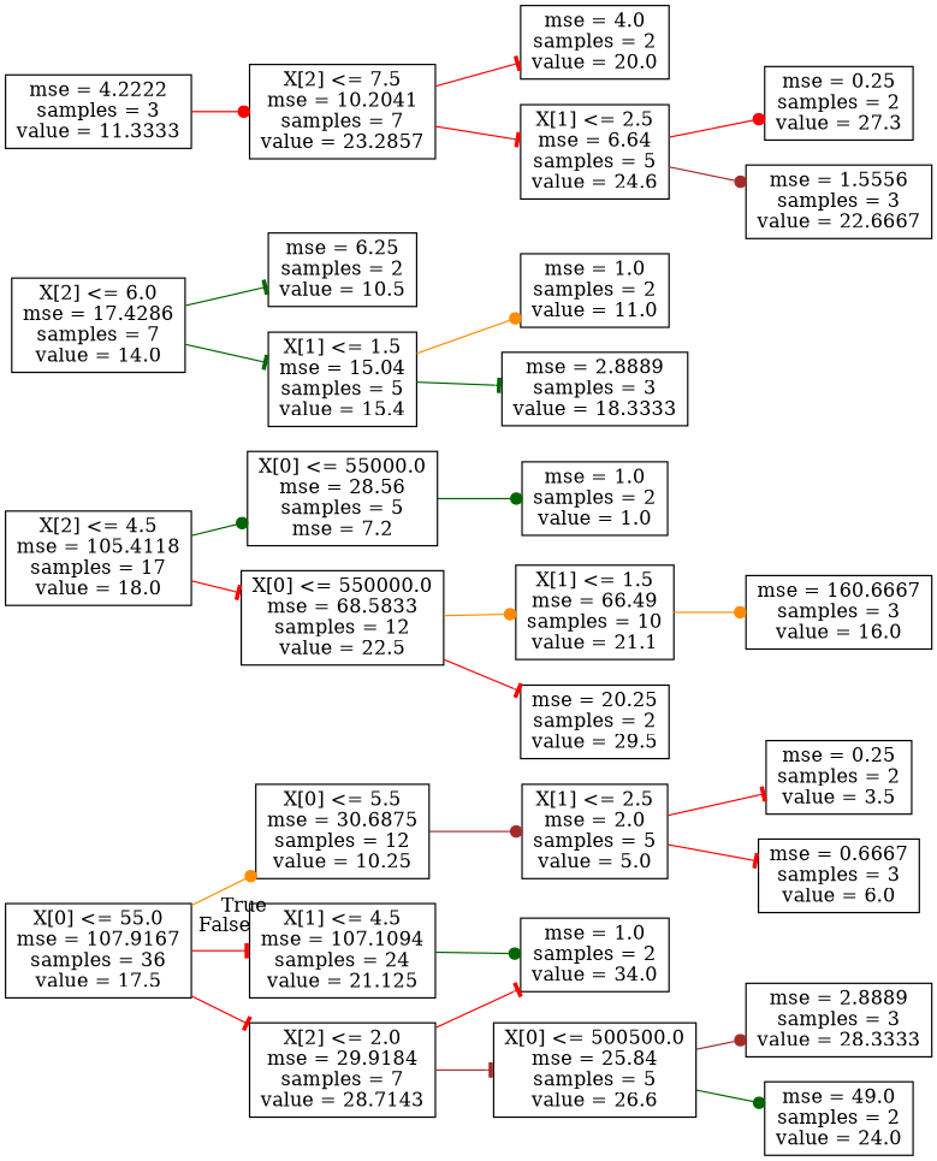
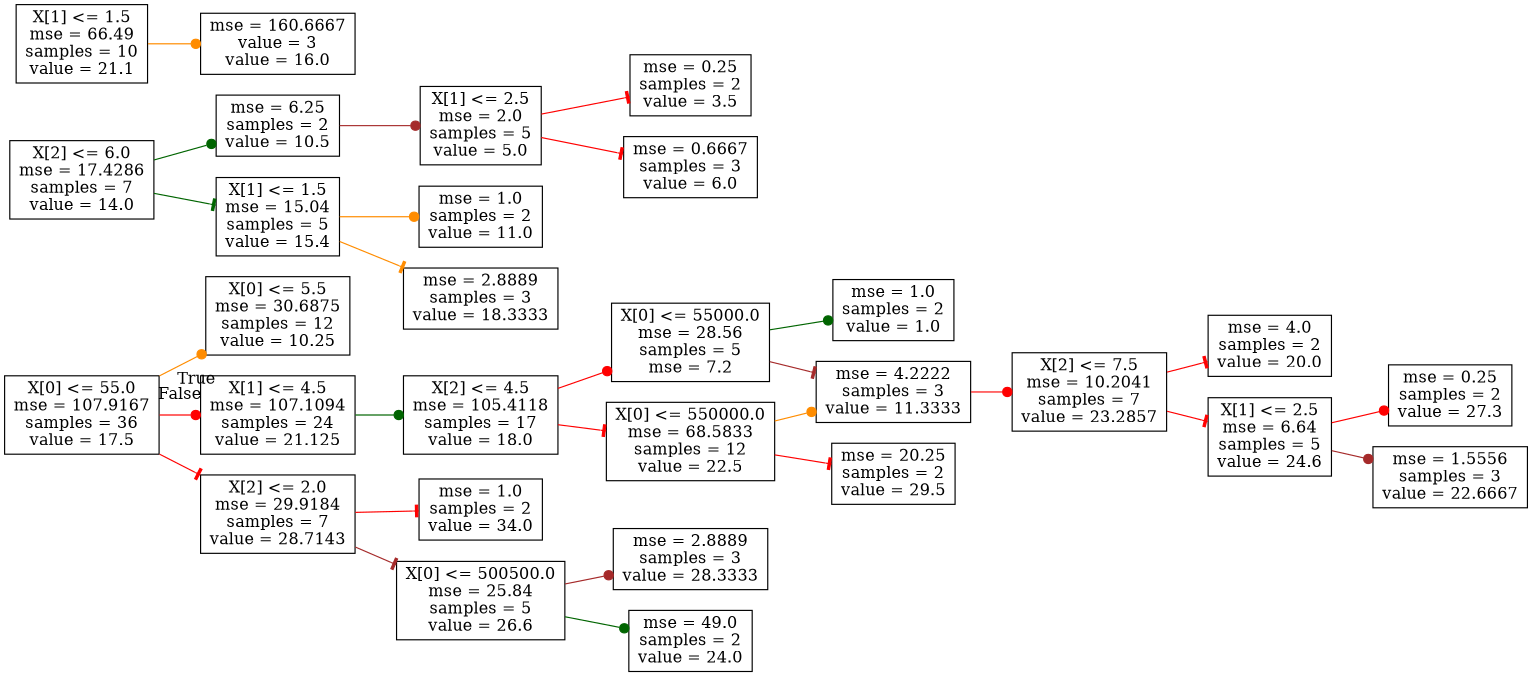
  digraph {
    rankdir=LR
    node [shape=box]
    edge [arrowhead=dot color=red]
    n1 [label="X[0] <= 55.0\nmse = 107.9167\nsamples = 36\nvalue = 17.5"]
    n2 [label="X[0] <= 5.5\nmse = 30.6875\nsamples = 12\nvalue = 10.25"]
    n3 [label="X[1] <= 4.5\nmse = 107.1094\nsamples = 24\nvalue = 21.125"]
    n4 [label="X[2] <= 2.0\nmse = 29.9184\nsamples = 7\nvalue = 28.7143"]
    n5 [label="X[1] <= 2.5\nmse = 2.0\nsamples = 5\nvalue = 5.0"]
    n6 [label="X[2] <= 4.5\nmse = 105.4118\nsamples = 17\nvalue = 18.0"]
    n7 [label="mse = 0.25\nsamples = 2\nvalue = 3.5"]
    n8 [label="mse = 0.6667\nsamples = 3\nvalue = 6.0"]
    n9 [label="X[2] <= 6.0\nmse = 17.4286\nsamples = 7\nvalue = 14.0"]
    n10 [label="mse = 6.25\nsamples = 2\nvalue = 10.5"]
    n11 [label="X[1] <= 1.5\nmse = 15.04\nsamples = 5\nvalue = 15.4"]
    n12 [label="mse = 1.0\nsamples = 2\nvalue = 11.0"]
    n13 [label="mse = 2.8889\nsamples = 3\nvalue = 18.3333"]
    n14 [label="X[0] <= 55000.0\nmse = 28.56\nsamples = 5\nmse = 7.2"]
    n15 [label="X[0] <= 550000.0\nmse = 68.5833\nsamples = 12\nvalue = 22.5"]
    n16 [label="mse = 1.0\nsamples = 2\nvalue = 34.0"]
    n17 [label="X[0] <= 500500.0\nmse = 25.84\nsamples = 5\nvalue = 26.6"]
    n18 [label="mse = 4.2222\nsamples = 3\nvalue = 11.3333"]
    n19 [label="mse = 1.0\nsamples = 2\nvalue = 1.0"]
    n20 [label="X[1] <= 1.5\nmse = 66.49\nsamples = 10\nvalue = 21.1"]
    n21 [label="mse = 20.25\nsamples = 2\nvalue = 29.5"]
    n22 [label="X[2] <= 7.5\nmse = 10.2041\nsamples = 7\nvalue = 23.2857"]
-   n23 [label="mse = 160.6667\nsamples = 3\nvalue = 16.0"]
+   n23 [label="mse = 160.6667\nvalue = 3\nvalue = 16.0"]
    n24 [label="mse = 4.0\nsamples = 2\nvalue = 20.0"]
    n25 [label="X[1] <= 2.5\nmse = 6.64\nsamples = 5\nvalue = 24.6"]
    n26 [label="mse = 0.25\nsamples = 2\nvalue = 27.3"]
    n27 [label="mse = 1.5556\nsamples = 3\nvalue = 22.6667"]
    n28 [label="mse = 2.8889\nsamples = 3\nvalue = 28.3333"]
    n29 [label="mse = 49.0\nsamples = 2\nvalue = 24.0"]
    n1 -> n2 [color=darkorange headlabel=True labelangle=45 labeldistance=2.5]
-   n1 -> n3 [arrowhead=tee headlabel=False labelangle=-45 labeldistance=2.5]
+   n1 -> n3 [headlabel=False labelangle=-45 labeldistance=2.5]
    n1 -> n4 [arrowhead=tee]
-   n2 -> n5 [color=brown]
-   n3 -> n16 [color=darkgreen]
+   n10 -> n5 [color=brown]
+   n3 -> n6 [color=darkgreen]
    n4 -> n16 [arrowhead=tee]
    n4 -> n17 [arrowhead=tee color=brown]
    n5 -> n7 [arrowhead=tee]
    n5 -> n8 [arrowhead=tee]
-   n6 -> n14 [color=darkgreen]
+   n6 -> n14
    n6 -> n15 [arrowhead=tee]
-   n9 -> n10 [arrowhead=tee color=darkgreen]
+   n9 -> n10 [color=darkgreen]
    n9 -> n11 [arrowhead=tee color=darkgreen]
    n11 -> n12 [color=darkorange]
-   n11 -> n13 [arrowhead=tee color=darkgreen]
+   n11 -> n13 [arrowhead=tee color=darkorange]
+   n14 -> n18 [arrowhead=tee color=brown]
    n14 -> n19 [color=darkgreen]
-   n15 -> n20 [color=darkorange]
+   n15 -> n18 [color=darkorange]
    n15 -> n21 [arrowhead=tee]
    n17 -> n28 [color=brown]
    n17 -> n29 [color=darkgreen]
    n18 -> n22
    n20 -> n23 [color=darkorange]
    n22 -> n24 [arrowhead=tee]
    n22 -> n25 [arrowhead=tee]
    n25 -> n26
    n25 -> n27 [color=brown]
  }
